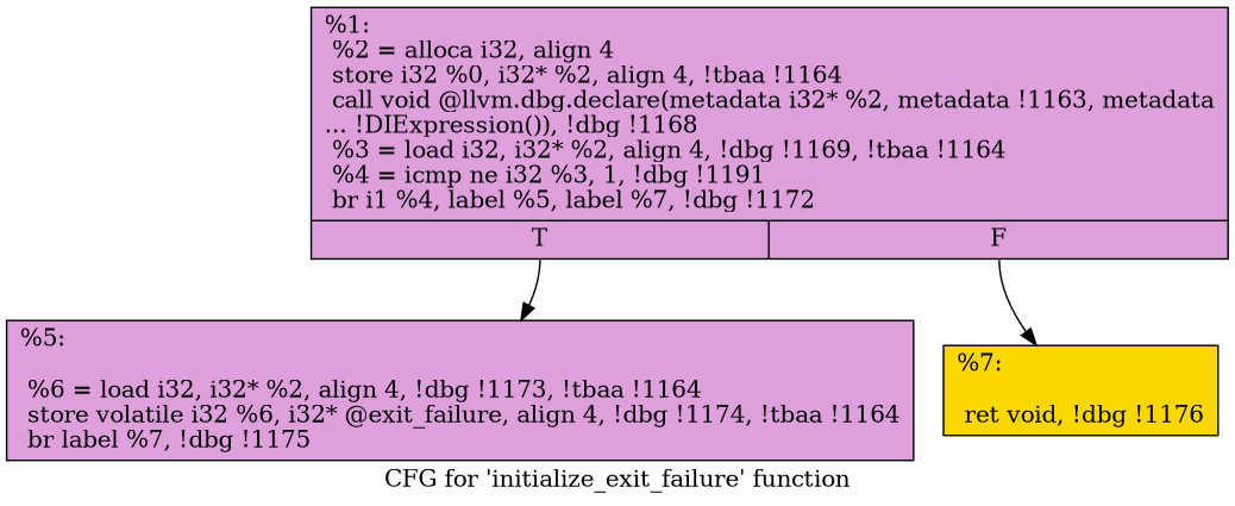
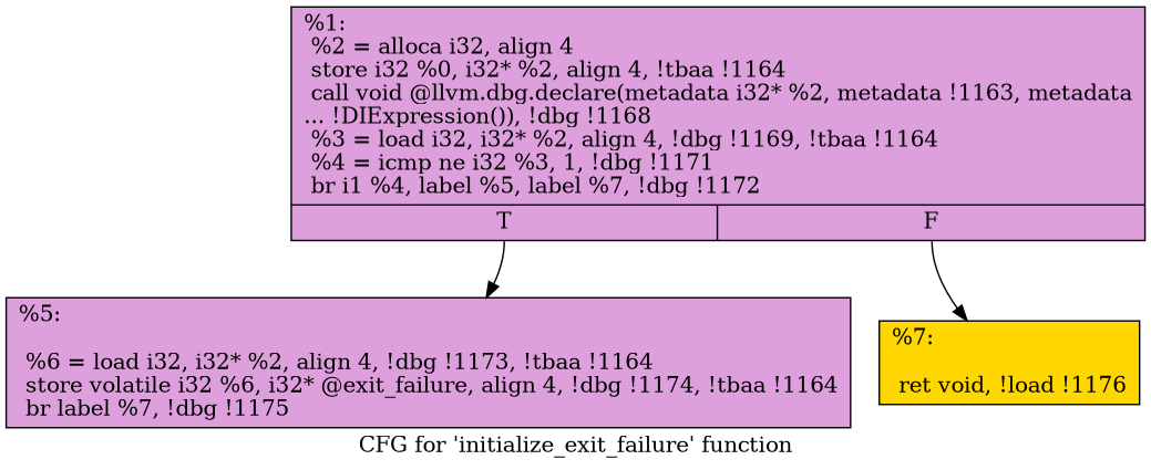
  digraph {
    label="CFG for 'initialize_exit_failure' function"
    node [fillcolor=plum shape=record style=filled]
-   n1 [label="{%1:\l  %2 = alloca i32, align 4\l  store i32 %0, i32* %2, align 4, !tbaa !1164\l  call void @llvm.dbg.declare(metadata i32* %2, metadata !1163, metadata\l... !DIExpression()), !dbg !1168\l  %3 = load i32, i32* %2, align 4, !dbg !1169, !tbaa !1164\l  %4 = icmp ne i32 %3, 1, !dbg !1191\l  br i1 %4, label %5, label %7, !dbg !1172\l|{<s0>T|<s1>F}}"]
+   n1 [label="{%1:\l  %2 = alloca i32, align 4\l  store i32 %0, i32* %2, align 4, !tbaa !1164\l  call void @llvm.dbg.declare(metadata i32* %2, metadata !1163, metadata\l... !DIExpression()), !dbg !1168\l  %3 = load i32, i32* %2, align 4, !dbg !1169, !tbaa !1164\l  %4 = icmp ne i32 %3, 1, !dbg !1171\l  br i1 %4, label %5, label %7, !dbg !1172\l|{<s0>T|<s1>F}}"]
    n2 [label="{%5:\l\l  %6 = load i32, i32* %2, align 4, !dbg !1173, !tbaa !1164\l  store volatile i32 %6, i32* @exit_failure, align 4, !dbg !1174, !tbaa !1164\l  br label %7, !dbg !1175\l}"]
-   n3 [fillcolor=gold label="{%7:\l\l  ret void, !dbg !1176\l}"]
+   n3 [fillcolor=gold label="{%7:\l\l  ret void, !load !1176\l}"]
    n1 -> n2 [tailport=s0]
    n1 -> n3 [tailport=s1]
  }
